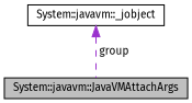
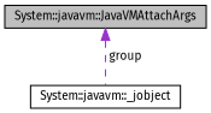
  digraph {
    fontname="Fira Sans"
    node [color=black fontname="Fira Sans" fontsize=10 shape=record style=filled]
    n1 [fillcolor=grey75 fontcolor=black height=0.2 label="System::javavm::JavaVMAttachArgs" width=0.4]
    n2 [fillcolor=white height=0.2 label="System::javavm::_jobject" width=0.4]
-   n2 -> n1 [color=darkorchid3 dir=back fontname="Fira Sans" fontsize=10 label=" group" labelfontname=Helvetica labelfontsize=10 style=dashed]
+   n1 -> n2 [color=darkorchid3 dir=back fontname="Fira Sans" fontsize=10 label=" group" labelfontname=Helvetica labelfontsize=10 style=dashed]
  }
